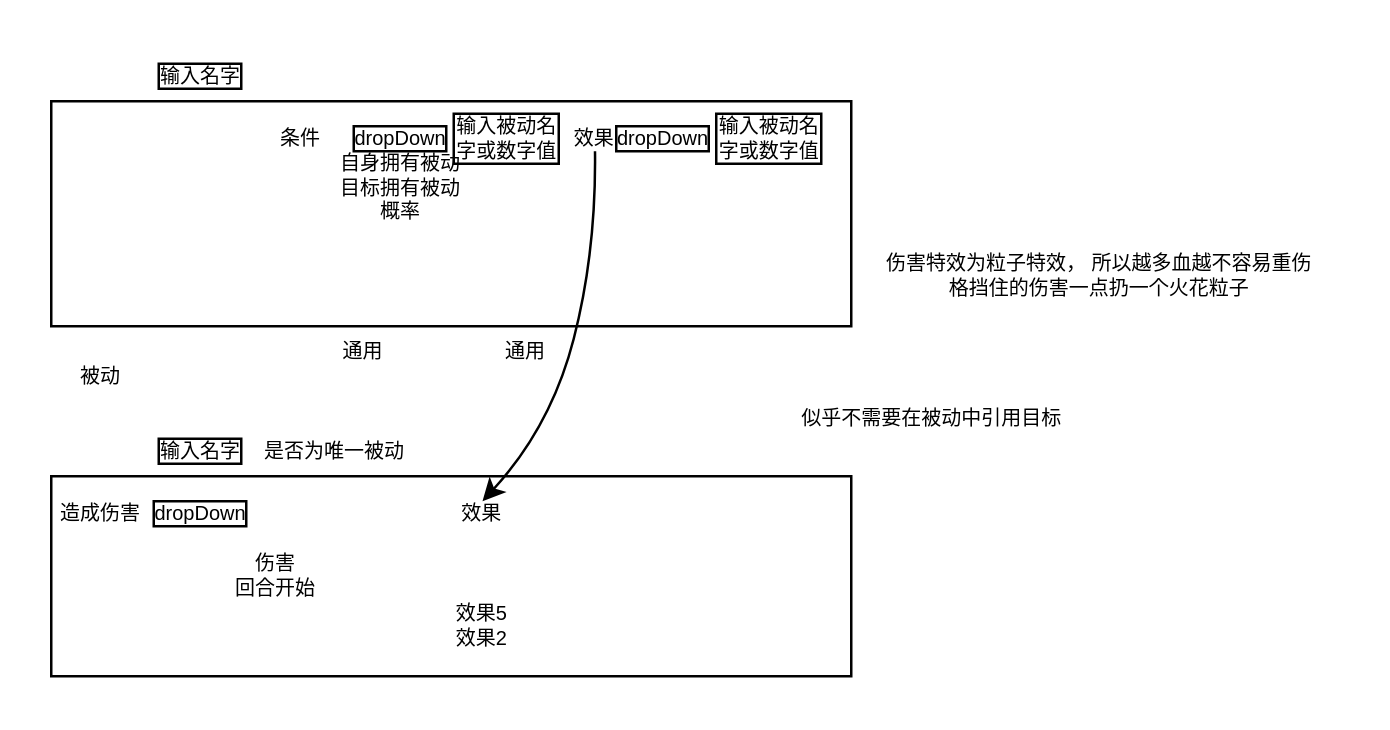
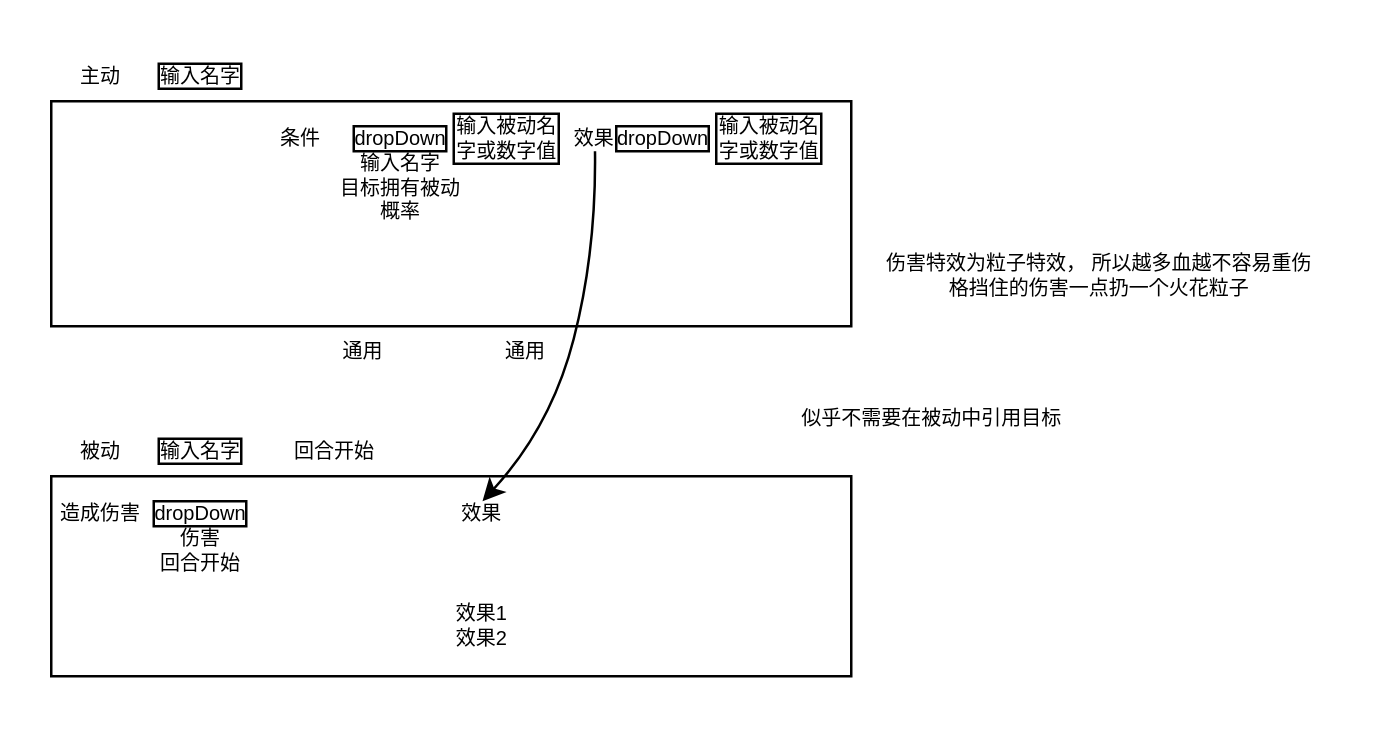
  <mxCell id="0" />
  <mxCell id="1" parent="0" />
  <mxCell id="2" value="" style="rounded=0;whiteSpace=wrap;html=1;fontSize=8;" parent="1" vertex="1"><mxGeometry x="20" y="190" width="320" height="80" as="geometry" /></mxCell>
  <mxCell id="3" value="造成伤害" style="text;html=1;strokeColor=none;fillColor=none;align=center;verticalAlign=middle;whiteSpace=wrap;rounded=0;fontSize=8;" parent="1" vertex="1"><mxGeometry x="20" y="200" width="40" height="10" as="geometry" /></mxCell>
  <mxCell id="4" value="效果" style="text;html=1;strokeColor=none;fillColor=none;align=center;verticalAlign=middle;whiteSpace=wrap;rounded=0;fontSize=8;" parent="1" vertex="1"><mxGeometry x="180" y="200" width="25" height="10" as="geometry" /></mxCell>
  <mxCell id="5" value="dropDown" style="text;html=1;strokeColor=none;fillColor=none;align=center;verticalAlign=middle;whiteSpace=wrap;rounded=0;fontSize=8;labelBorderColor=#000000;" parent="1" vertex="1"><mxGeometry x="60" y="200" width="40" height="10" as="geometry" /></mxCell>
  <mxCell id="6" value="" style="rounded=0;whiteSpace=wrap;html=1;fontSize=8;" parent="1" vertex="1"><mxGeometry x="20" y="40" width="320" height="90" as="geometry" /></mxCell>
  <mxCell id="7" value="效果" style="text;html=1;strokeColor=none;fillColor=none;align=center;verticalAlign=middle;whiteSpace=wrap;rounded=0;fontSize=8;" parent="1" vertex="1"><mxGeometry x="225" y="50" width="25" height="10" as="geometry" /></mxCell>
  <mxCell id="8" value="dropDown" style="text;html=1;strokeColor=none;fillColor=none;align=center;verticalAlign=middle;whiteSpace=wrap;rounded=0;fontSize=8;labelBorderColor=#000000;" parent="1" vertex="1"><mxGeometry x="245" y="50" width="40" height="10" as="geometry" /></mxCell>
  <mxCell id="9" value="条件" style="text;html=1;strokeColor=none;fillColor=none;align=center;verticalAlign=middle;whiteSpace=wrap;rounded=0;fontSize=8;" parent="1" vertex="1"><mxGeometry x="100" y="50" width="40" height="10" as="geometry" /></mxCell>
  <mxCell id="10" value="dropDown" style="text;html=1;strokeColor=none;fillColor=none;align=center;verticalAlign=middle;whiteSpace=wrap;rounded=0;fontSize=8;labelBorderColor=#000000;" parent="1" vertex="1"><mxGeometry x="140" y="50" width="40" height="10" as="geometry" /></mxCell>
- <mxCell id="11" value="被动" style="text;html=1;strokeColor=none;fillColor=none;align=center;verticalAlign=middle;whiteSpace=wrap;rounded=0;fontSize=8;" parent="1" vertex="1"><mxGeometry x="20" y="140" width="40" height="20" as="geometry" /></mxCell>
+ <mxCell id="11" value="被动" style="text;html=1;strokeColor=none;fillColor=none;align=center;verticalAlign=middle;whiteSpace=wrap;rounded=0;fontSize=8;" parent="1" vertex="1"><mxGeometry x="20" y="170" width="40" height="20" as="geometry" /></mxCell>
+ <mxCell id="12" value="主动" style="text;html=1;strokeColor=none;fillColor=none;align=center;verticalAlign=middle;whiteSpace=wrap;rounded=0;fontSize=8;" parent="1" vertex="1"><mxGeometry x="20" y="20" width="40" height="20" as="geometry" /></mxCell>
  <mxCell id="13" value="输入名字" style="text;html=1;strokeColor=none;fillColor=none;align=center;verticalAlign=middle;whiteSpace=wrap;rounded=0;fontSize=8;labelBorderColor=#000000;" parent="1" vertex="1"><mxGeometry x="60" y="25" width="40" height="10" as="geometry" /></mxCell>
  <mxCell id="14" value="输入名字" style="text;html=1;strokeColor=none;fillColor=none;align=center;verticalAlign=middle;whiteSpace=wrap;rounded=0;fontSize=8;labelBorderColor=#000000;" parent="1" vertex="1"><mxGeometry x="60" y="175" width="40" height="10" as="geometry" /></mxCell>
  <mxCell id="15" value="输入被动名字或数字值" style="text;html=1;strokeColor=none;fillColor=none;align=center;verticalAlign=middle;whiteSpace=wrap;rounded=0;fontSize=8;labelBorderColor=#000000;" parent="1" vertex="1"><mxGeometry x="180" y="50" width="45" height="10" as="geometry" /></mxCell>
  <mxCell id="16" value="输入被动名字或数字值" style="text;html=1;strokeColor=none;fillColor=none;align=center;verticalAlign=middle;whiteSpace=wrap;rounded=0;fontSize=8;labelBorderColor=#000000;" parent="1" vertex="1"><mxGeometry x="285" y="50" width="45" height="10" as="geometry" /></mxCell>
- <mxCell id="17" value="自身拥有被动&lt;br&gt;目标拥有被动&lt;br&gt;概率&lt;br&gt;" style="text;html=1;strokeColor=none;fillColor=none;align=center;verticalAlign=middle;whiteSpace=wrap;rounded=0;fontSize=8;" parent="1" vertex="1"><mxGeometry x="125" y="60" width="70" height="30" as="geometry" /></mxCell>
+ <mxCell id="17" value="输入名字&lt;br&gt;目标拥有被动&lt;br&gt;概率&lt;br&gt;" style="text;html=1;strokeColor=none;fillColor=none;align=center;verticalAlign=middle;whiteSpace=wrap;rounded=0;fontSize=8;" parent="1" vertex="1"><mxGeometry x="125" y="60" width="70" height="30" as="geometry" /></mxCell>
  <mxCell id="18" value="" style="curved=1;endArrow=classic;html=1;fontSize=8;exitX=0.5;exitY=1;exitDx=0;exitDy=0;entryX=0.5;entryY=0;entryDx=0;entryDy=0;" parent="1" source="7" target="4" edge="1"><mxGeometry width="50" height="50" relative="1" as="geometry"><mxPoint x="130" y="70" as="sourcePoint" /><mxPoint x="130" y="210" as="targetPoint" /><Array as="points"><mxPoint x="238" y="100" /><mxPoint x="220" y="170" /></Array></mxGeometry></mxCell>
  <mxCell id="19" value="通用" style="text;html=1;strokeColor=none;fillColor=none;align=center;verticalAlign=middle;whiteSpace=wrap;rounded=0;fontSize=8;" parent="1" vertex="1"><mxGeometry x="125" y="130" width="40" height="20" as="geometry" /></mxCell>
  <mxCell id="20" value="通用" style="text;html=1;strokeColor=none;fillColor=none;align=center;verticalAlign=middle;whiteSpace=wrap;rounded=0;fontSize=8;" parent="1" vertex="1"><mxGeometry x="190" y="130" width="40" height="20" as="geometry" /></mxCell>
- <mxCell id="21" value="&amp;nbsp;是否为唯一被动" style="text;html=1;strokeColor=none;fillColor=none;align=center;verticalAlign=middle;whiteSpace=wrap;rounded=0;fontSize=8;" parent="1" vertex="1"><mxGeometry x="100" y="175" width="65" height="10" as="geometry" /></mxCell>
- <mxCell id="22" value="伤害&lt;br&gt;回合开始&lt;br&gt;" style="text;html=1;strokeColor=none;fillColor=none;align=center;verticalAlign=middle;whiteSpace=wrap;rounded=0;fontSize=8;" parent="1" vertex="1"><mxGeometry x="75" y="220" width="70" height="20" as="geometry" /></mxCell>
- <mxCell id="23" value="效果5&lt;br&gt;效果2" style="text;html=1;strokeColor=none;fillColor=none;align=center;verticalAlign=middle;whiteSpace=wrap;rounded=0;fontSize=8;" parent="1" vertex="1"><mxGeometry x="180" y="240" width="25" height="20" as="geometry" /></mxCell>
+ <mxCell id="21" value="&amp;nbsp;回合开始" style="text;html=1;strokeColor=none;fillColor=none;align=center;verticalAlign=middle;whiteSpace=wrap;rounded=0;fontSize=8;" parent="1" vertex="1"><mxGeometry x="100" y="175" width="65" height="10" as="geometry" /></mxCell>
+ <mxCell id="22" value="伤害&lt;br&gt;回合开始&lt;br&gt;" style="text;html=1;strokeColor=none;fillColor=none;align=center;verticalAlign=middle;whiteSpace=wrap;rounded=0;fontSize=8;" parent="1" vertex="1"><mxGeometry x="45" y="210" width="70" height="20" as="geometry" /></mxCell>
+ <mxCell id="23" value="效果1&lt;br&gt;效果2" style="text;html=1;strokeColor=none;fillColor=none;align=center;verticalAlign=middle;whiteSpace=wrap;rounded=0;fontSize=8;" parent="1" vertex="1"><mxGeometry x="180" y="240" width="25" height="20" as="geometry" /></mxCell>
  <mxCell id="24" value="似乎不需要在被动中引用目标" style="text;html=1;align=center;verticalAlign=middle;resizable=0;points=[];autosize=1;fontSize=8;" parent="1" vertex="1"><mxGeometry x="312" y="157" width="120" height="20" as="geometry" /></mxCell>
  <mxCell id="25" value="伤害特效为粒子特效， 所以越多血越不容易重伤&lt;br&gt;格挡住的伤害一点扔一个火花粒子" style="text;html=1;align=center;verticalAlign=middle;resizable=0;points=[];autosize=1;fontSize=8;" parent="1" vertex="1"><mxGeometry x="344" y="95" width="190" height="30" as="geometry" /></mxCell>
